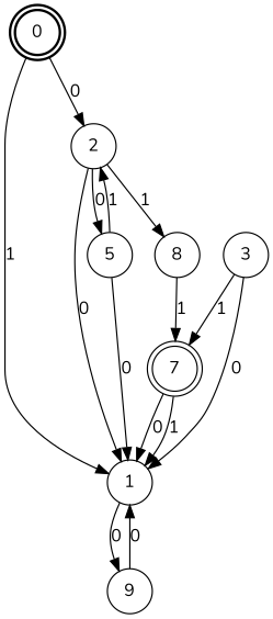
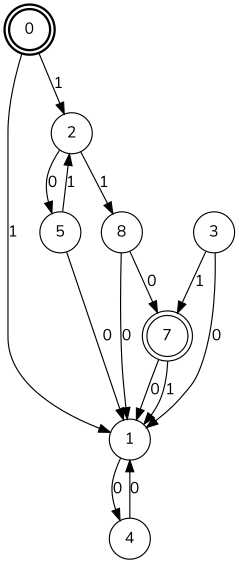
  digraph {
    fontname=Nunito
    node [fontname=Nunito shape=circle]
    edge [fontname=Nunito]
    0 [peripheries=2 style=bold]
    1
    2
-   4 [label=9]
+   4
    5
    n6 [label=8]
    3
    7 [peripheries=2]
    0 -> 1 [label=1]
-   0 -> 2 [label=0]
+   0 -> 2 [label=1]
    1 -> 4 [label=0]
    2 -> 5 [label=0]
    2 -> n6 [label=1]
    4 -> 1 [label=0]
    5 -> 1 [label=0]
    5 -> 2 [label=1]
-   2 -> 1 [label=0]
-   n6 -> 7 [label=1]
+   n6 -> 1 [label=0]
+   n6 -> 7 [label=0]
    3 -> 1 [label=0]
    3 -> 7 [label=1]
    7 -> 1 [label=0]
    7 -> 1 [label=1]
  }
